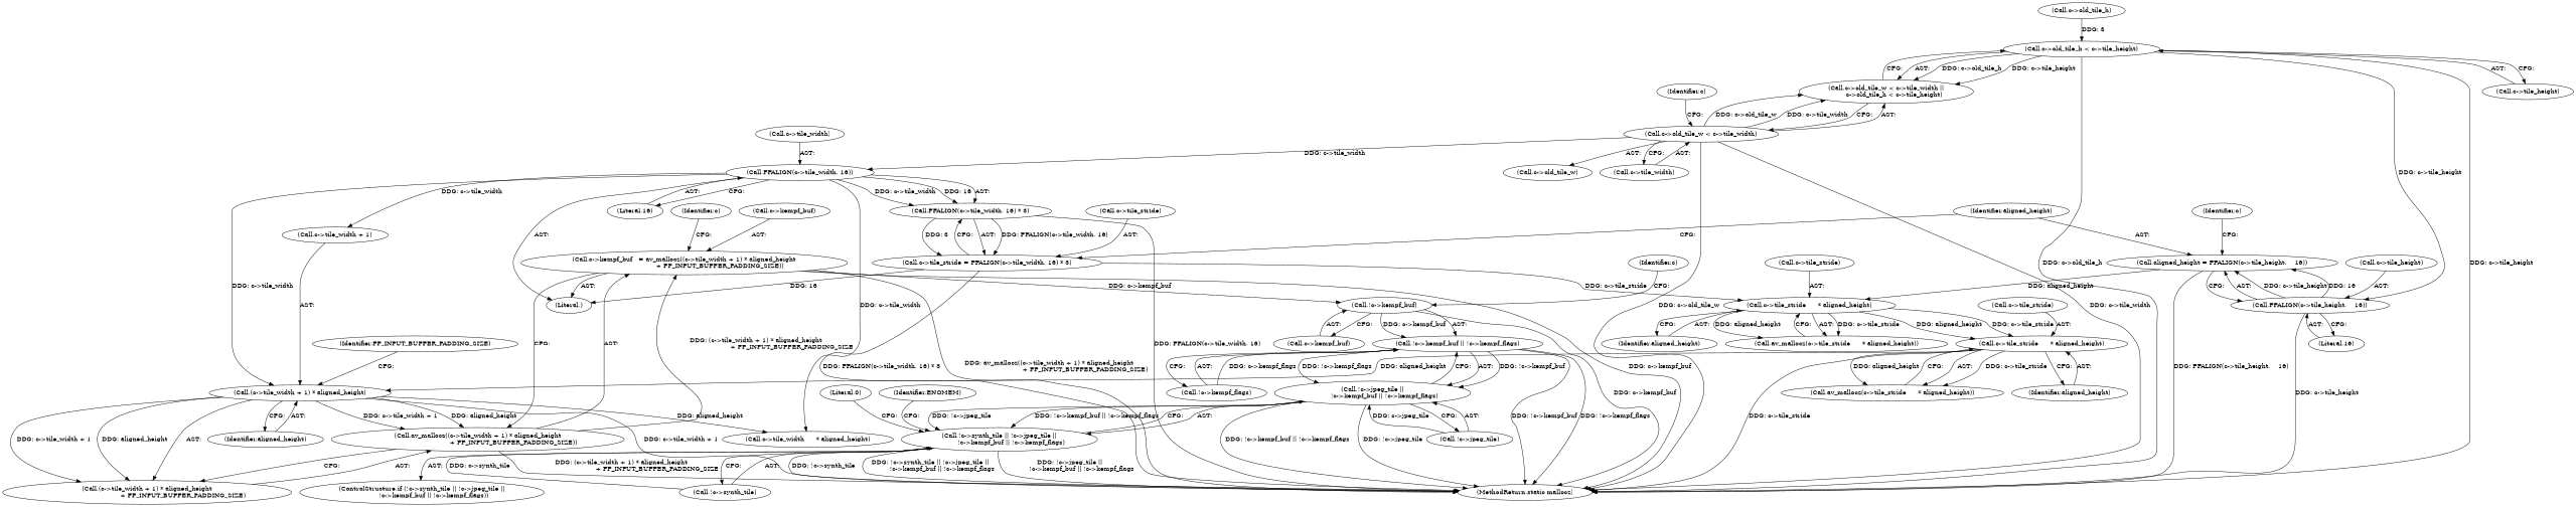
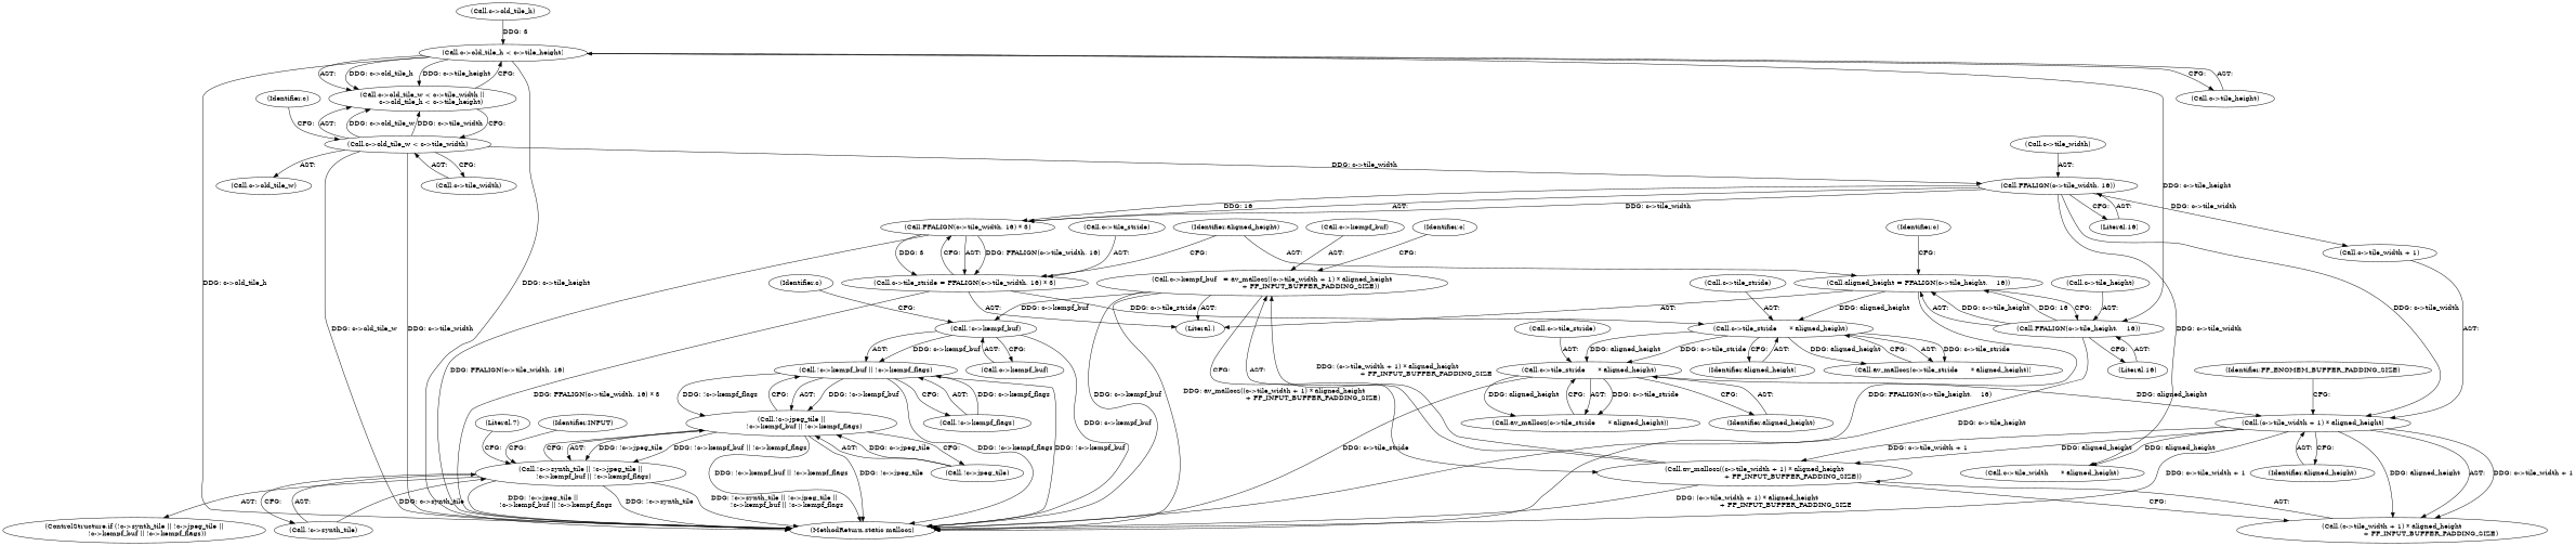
  digraph {
    n1 [label="(Call,c->kempf_buf   = av_mallocz((c->tile_width + 1) * aligned_height\n                                    + FF_INPUT_BUFFER_PADDING_SIZE))"]
    n2 [label="(Call,av_mallocz((c->tile_width + 1) * aligned_height\n                                    + FF_INPUT_BUFFER_PADDING_SIZE))"]
    n3 [label="(Call,!c->kempf_buf)"]
    n4 [label="(Literal,)"]
    n5 [label="(MethodReturn,static mallocz)"]
    n6 [label="(Call,(c->tile_width + 1) * aligned_height\n                                    + FF_INPUT_BUFFER_PADDING_SIZE)"]
    n7 [label="(Call,!c->kempf_buf || !c->kempf_flags)"]
    n8 [label="(Call,c->kempf_buf)"]
    n9 [label="(Call,(c->tile_width + 1) * aligned_height)"]
    n10 [label="(Identifier,aligned_height)"]
    n11 [label="(Call,c->tile_width      * aligned_height)"]
    n12 [label="(Call,FFALIGN(c->tile_width, 16))"]
    n13 [label="(Call,FFALIGN(c->tile_width, 16) * 3)"]
    n14 [label="(Literal,16)"]
    n15 [label="(Call,c->tile_width + 1)"]
    n16 [label="(Call,c->tile_stride = FFALIGN(c->tile_width, 16) * 3)"]
    n17 [label="(Call,c->old_tile_w < c->tile_width)"]
    n18 [label="(Call,c->old_tile_w < c->tile_width ||\n        c->old_tile_h < c->tile_height)"]
    n19 [label="(Call,c->tile_width)"]
    n20 [label="(Call,c->old_tile_w)"]
    n21 [label="(Call,c->old_tile_h < c->tile_height)"]
    n22 [label="(Call,c->tile_stride      * aligned_height)"]
    n23 [label="(Identifier,aligned_height)"]
    n24 [label="(Call,av_mallocz(c->tile_stride      * aligned_height))"]
    n25 [label="(Call,c->tile_stride      * aligned_height)"]
    n26 [label="(Identifier,aligned_height)"]
    n27 [label="(Call,av_mallocz(c->tile_stride      * aligned_height))"]
    n28 [label="(Call,aligned_height = FFALIGN(c->tile_height,    16))"]
    n29 [label="(Call,FFALIGN(c->tile_height,    16))"]
    n30 [label="(Literal,16)"]
    n31 [label="(Call,c->tile_height)"]
    n32 [label="(Call,!c->jpeg_tile ||\n            !c->kempf_buf || !c->kempf_flags)"]
    n33 [label="(Call,!c->kempf_flags)"]
    n34 [label="(Call,!c->synth_tile || !c->jpeg_tile ||\n            !c->kempf_buf || !c->kempf_flags)"]
    n35 [label="(Call,!c->jpeg_tile)"]
    n36 [label="(Call,!c->synth_tile)"]
    n37 [label="(ControlStructure,if (!c->synth_tile || !c->jpeg_tile ||\n            !c->kempf_buf || !c->kempf_flags))"]
-   n38 [label="(Identifier,FF_INPUT_BUFFER_PADDING_SIZE)"]
+   n38 [label="(Identifier,FF_ENOMEM_BUFFER_PADDING_SIZE)"]
    n39 [label="(Call,c->tile_width)"]
    n40 [label="(Identifier,c)"]
-   n41 [label="(Literal,0)"]
+   n41 [label="(Literal,7)"]
    n42 [label="(Call,c->tile_stride)"]
    n43 [label="(Call,c->kempf_buf)"]
    n44 [label="(Identifier,c)"]
    n45 [label="(Identifier,c)"]
    n46 [label="(Call,c->tile_height)"]
    n47 [label="(Identifier,aligned_height)"]
    n48 [label="(Call,c->old_tile_h)"]
-   n49 [label="(Identifier,ENOMEM)"]
+   n49 [label="(Identifier,INPUT)"]
    n50 [label="(Call,c->tile_stride)"]
    n51 [label="(Identifier,c)"]
    n52 [label="(Call,c->tile_stride)"]
    n1 -> n2 [label="CFG: "]
    n1 -> n3 [label="DDG: c->kempf_buf"]
    n1 -> n4 [label="AST: "]
    n1 -> n5 [label="DDG: av_mallocz((c->tile_width + 1) * aligned_height\n                                    + FF_INPUT_BUFFER_PADDING_SIZE)"]
    n1 -> n5 [label="DDG: c->kempf_buf"]
    n2 -> n1 [label="AST: "]
    n2 -> n1 [label="DDG: (c->tile_width + 1) * aligned_height\n                                    + FF_INPUT_BUFFER_PADDING_SIZE"]
    n2 -> n5 [label="DDG: (c->tile_width + 1) * aligned_height\n                                    + FF_INPUT_BUFFER_PADDING_SIZE"]
    n2 -> n6 [label="CFG: "]
    n3 -> n5 [label="DDG: c->kempf_buf"]
    n3 -> n7 [label="AST: "]
    n3 -> n7 [label="DDG: c->kempf_buf"]
    n3 -> n8 [label="CFG: "]
    n6 -> n2 [label="AST: "]
    n7 -> n5 [label="DDG: !c->kempf_buf"]
    n7 -> n5 [label="DDG: !c->kempf_flags"]
    n7 -> n32 [label="AST: "]
    n7 -> n32 [label="DDG: !c->kempf_buf"]
    n7 -> n32 [label="DDG: !c->kempf_flags"]
    n7 -> n33 [label="CFG: "]
    n8 -> n3 [label="AST: "]
    n9 -> n2 [label="DDG: c->tile_width + 1"]
    n9 -> n2 [label="DDG: aligned_height"]
    n9 -> n5 [label="DDG: c->tile_width + 1"]
    n9 -> n6 [label="AST: "]
    n9 -> n6 [label="DDG: c->tile_width + 1"]
    n9 -> n6 [label="DDG: aligned_height"]
    n9 -> n10 [label="CFG: "]
    n9 -> n11 [label="DDG: aligned_height"]
    n10 -> n9 [label="AST: "]
    n12 -> n9 [label="DDG: c->tile_width"]
    n12 -> n11 [label="DDG: c->tile_width"]
    n12 -> n13 [label="AST: "]
    n12 -> n13 [label="DDG: c->tile_width"]
    n12 -> n13 [label="DDG: 16"]
    n12 -> n14 [label="CFG: "]
    n12 -> n15 [label="DDG: c->tile_width"]
    n13 -> n5 [label="DDG: FFALIGN(c->tile_width, 16)"]
    n13 -> n16 [label="AST: "]
    n13 -> n16 [label="DDG: FFALIGN(c->tile_width, 16)"]
    n13 -> n16 [label="DDG: 3"]
    n14 -> n12 [label="AST: "]
    n15 -> n9 [label="AST: "]
-   n16 -> n4 [label="DDG: 16"]
+   n16 -> n4 [label="AST: "]
    n16 -> n5 [label="DDG: FFALIGN(c->tile_width, 16) * 3"]
    n16 -> n13 [label="CFG: "]
    n16 -> n25 [label="DDG: c->tile_stride"]
    n17 -> n5 [label="DDG: c->old_tile_w"]
    n17 -> n5 [label="DDG: c->tile_width"]
    n17 -> n12 [label="DDG: c->tile_width"]
    n17 -> n18 [label="AST: "]
    n17 -> n18 [label="DDG: c->old_tile_w"]
    n17 -> n18 [label="DDG: c->tile_width"]
    n17 -> n19 [label="CFG: "]
    n17 -> n20 [label="AST: "]
    n18 -> n17 [label="CFG: "]
    n18 -> n21 [label="CFG: "]
    n19 -> n17 [label="AST: "]
    n21 -> n5 [label="DDG: c->old_tile_h"]
    n21 -> n5 [label="DDG: c->tile_height"]
    n21 -> n18 [label="AST: "]
    n21 -> n18 [label="DDG: c->old_tile_h"]
    n21 -> n18 [label="DDG: c->tile_height"]
    n21 -> n29 [label="DDG: c->tile_height"]
    n21 -> n31 [label="CFG: "]
    n22 -> n5 [label="DDG: c->tile_stride"]
    n22 -> n9 [label="DDG: aligned_height"]
    n22 -> n23 [label="CFG: "]
    n22 -> n24 [label="AST: "]
    n22 -> n24 [label="DDG: c->tile_stride"]
    n22 -> n24 [label="DDG: aligned_height"]
    n23 -> n22 [label="AST: "]
    n24 -> n22 [label="CFG: "]
    n25 -> n22 [label="DDG: c->tile_stride"]
    n25 -> n22 [label="DDG: aligned_height"]
    n25 -> n26 [label="CFG: "]
    n25 -> n27 [label="AST: "]
    n25 -> n27 [label="DDG: c->tile_stride"]
    n25 -> n27 [label="DDG: aligned_height"]
    n26 -> n25 [label="AST: "]
    n27 -> n25 [label="CFG: "]
-   n12 -> n4 [label="AST: "]
+   n28 -> n4 [label="AST: "]
    n28 -> n5 [label="DDG: FFALIGN(c->tile_height,    16)"]
    n28 -> n25 [label="DDG: aligned_height"]
    n28 -> n29 [label="CFG: "]
    n29 -> n5 [label="DDG: c->tile_height"]
    n29 -> n28 [label="AST: "]
    n29 -> n28 [label="DDG: c->tile_height"]
    n29 -> n28 [label="DDG: 16"]
    n29 -> n30 [label="CFG: "]
    n30 -> n29 [label="AST: "]
    n31 -> n21 [label="AST: "]
    n32 -> n5 [label="DDG: !c->kempf_buf || !c->kempf_flags"]
    n32 -> n5 [label="DDG: !c->jpeg_tile"]
    n32 -> n7 [label="CFG: "]
    n32 -> n34 [label="AST: "]
    n32 -> n34 [label="DDG: !c->jpeg_tile"]
    n32 -> n34 [label="DDG: !c->kempf_buf || !c->kempf_flags"]
    n32 -> n35 [label="CFG: "]
    n33 -> n7 [label="AST: "]
    n33 -> n7 [label="DDG: c->kempf_flags"]
    n34 -> n5 [label="DDG: !c->synth_tile"]
    n34 -> n5 [label="DDG: !c->synth_tile || !c->jpeg_tile ||\n            !c->kempf_buf || !c->kempf_flags"]
    n34 -> n5 [label="DDG: !c->jpeg_tile ||\n            !c->kempf_buf || !c->kempf_flags"]
    n34 -> n32 [label="CFG: "]
    n34 -> n36 [label="CFG: "]
    n34 -> n37 [label="AST: "]
    n35 -> n32 [label="AST: "]
    n35 -> n32 [label="DDG: c->jpeg_tile"]
    n36 -> n34 [label="AST: "]
    n36 -> n34 [label="DDG: c->synth_tile"]
    n38 -> n9 [label="CFG: "]
    n39 -> n12 [label="AST: "]
    n40 -> n3 [label="CFG: "]
    n41 -> n34 [label="CFG: "]
    n42 -> n22 [label="AST: "]
    n43 -> n1 [label="AST: "]
    n44 -> n1 [label="CFG: "]
    n45 -> n17 [label="CFG: "]
    n46 -> n29 [label="AST: "]
    n47 -> n16 [label="CFG: "]
    n47 -> n28 [label="AST: "]
    n48 -> n21 [label="DDG: 3"]
    n49 -> n34 [label="CFG: "]
    n50 -> n25 [label="AST: "]
    n51 -> n28 [label="CFG: "]
    n52 -> n16 [label="AST: "]
  }
